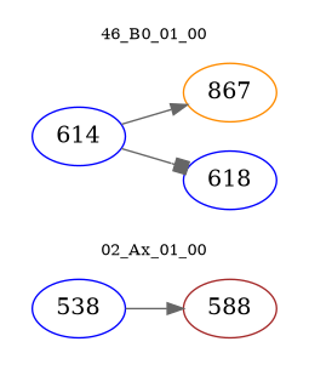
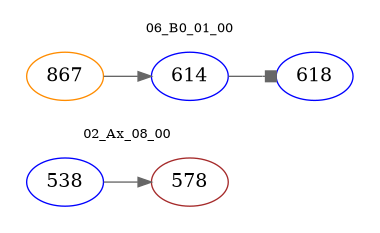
  digraph {
    rankdir=LR
    node [color=blue]
    edge [arrowhead=normal color=gray40]
    n1 [label=538]
-   n2 [color=brown label=588]
+   n2 [color=brown label=578]
    n3 [label=614]
    n4 [label=618]
    n5 [color=darkorange label=867]
    subgraph cluster_1 {
      color=white
      fontsize=10
-     label="02_Ax_01_00"
+     label="02_Ax_08_00"
      n1
      n2
    }
    subgraph cluster_2 {
      color=white
      fontsize=10
-     label="46_B0_01_00"
+     label="06_B0_01_00"
      n3
      n4
      n5
    }
    n1 -> n2
    n3 -> n4 [arrowhead=box]
-   n3 -> n5
+   n5 -> n3
  }
